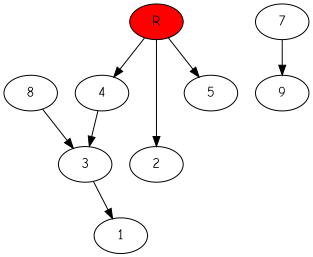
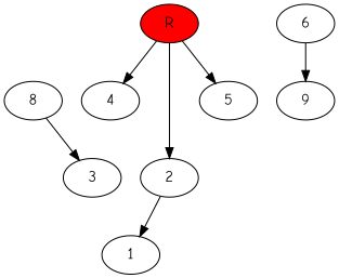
  digraph {
    fontname="Comic Neue"
    node [fontname="Comic Neue"]
    edge [fontname="Comic Neue"]
    8
    3
    2
    1
    4
-   6 [label=7]
+   6
    9
    R [fillcolor="#ff0000" style=filled]
    5
    8 -> 3
-   3 -> 1
-   4 -> 3
+   2 -> 1
    6 -> 9
    R -> 2
    R -> 4
    R -> 5
  }
